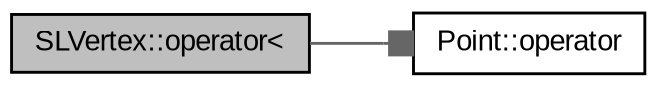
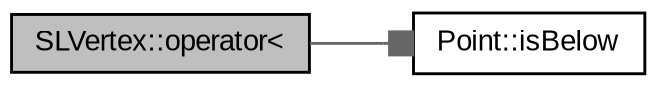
  digraph {
    rankdir=LR
    fontname="Liberation Sans"
    node [color=black fontname="Liberation Sans" fontsize=10 shape=record style=filled]
    n1 [fillcolor=grey75 fontcolor=black height=0.2 label="SLVertex::operator\<" width=0.4]
-   n2 [fillcolor=white height=0.2 label="Point::operator" width=0.4]
+   n2 [fillcolor=white height=0.2 label="Point::isBelow" width=0.4]
    n1 -> n2 [color=gray40 fontname="Liberation Sans" fontsize=10 labelfontname=Helvetica labelfontsize=10 style=solid arrowhead=box]
  }
